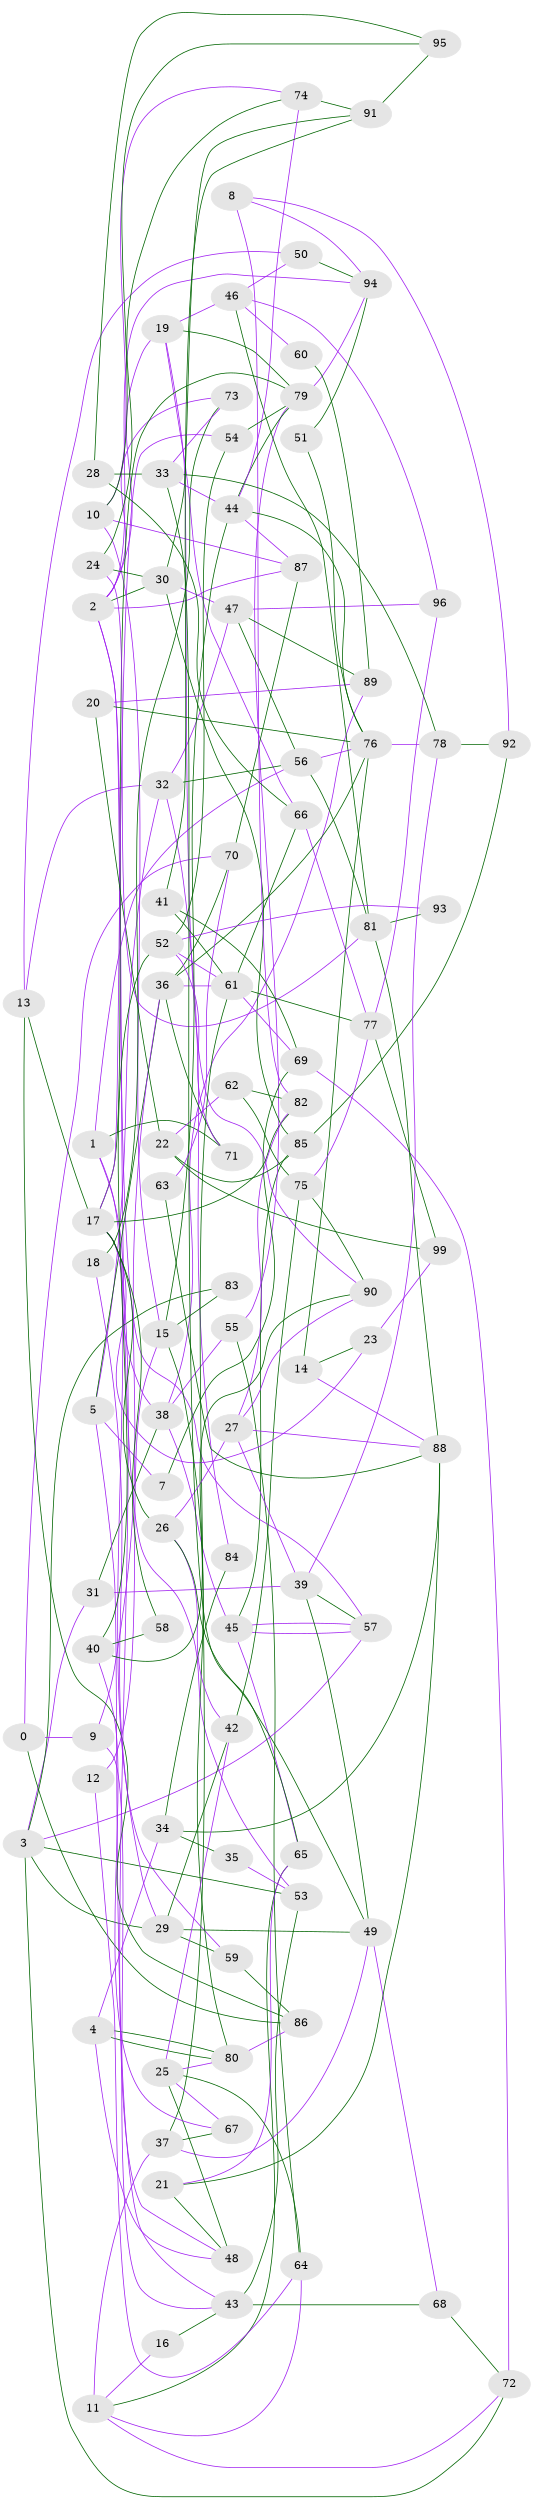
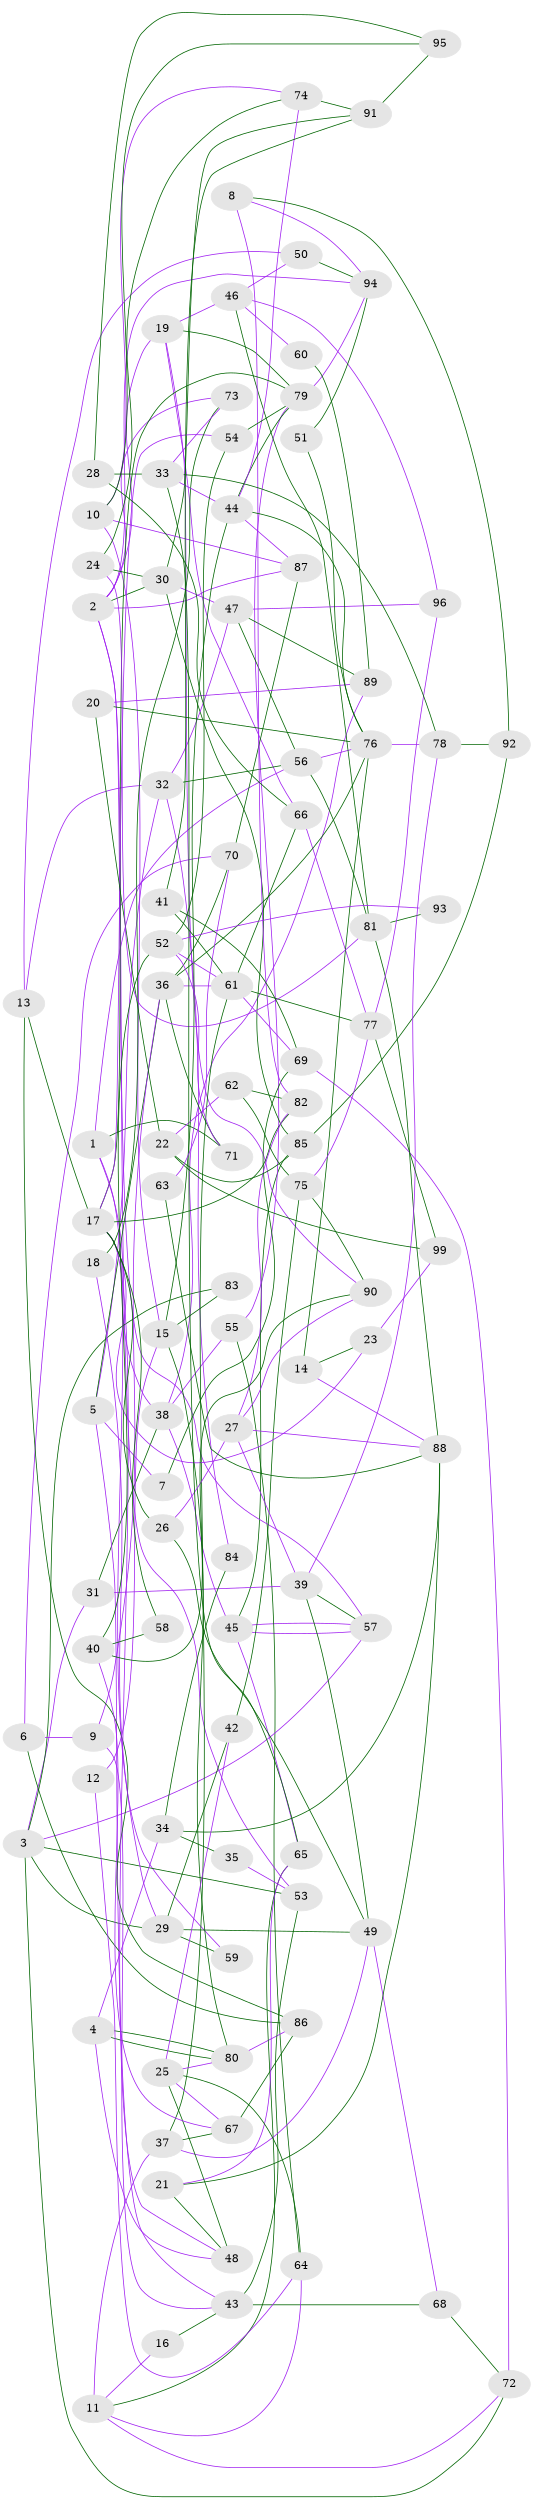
  graph {
    rankdir=LR
    node [color=gray90 style=filled]
    edge [color=darkgreen]
    1
    38
    56
    59
    71
    89
    45
    55
    76
    81
    86
    2
    19
    30
    53
    57
    73
    87
    94
    79
    46
    66
    90
    85
    47
    91
    3
    29
    31
    72
    83
    42
    49
    39
    4
    34
    48
    80
    88
    84
    35
    5
    7
    32
    36
    43
    69
    70
    61
    68
-   6 [label=0]
+   6
    9
    8
    82
    92
    10
    15
    74
    95
    44
    11
    16
    37
    64
    65
    67
    12
    13
    17
    50
    23
    26
    54
    58
    14
    n76 [label=99]
    78
    27
    18
    60
    96
    77
    20
    22
    62
    21
    75
    24
    93
    25
    28
    33
    40
    52
    41
    51
    63
    1 -- 38 [color=purple]
    1 -- 56 [color=purple]
    1 -- 59 [color=purple]
    1 -- 71
    38 -- 89 [color=purple]
    38 -- 45 [color=purple]
    38 -- 55 [color=purple]
    56 -- 76 [color=purple]
    56 -- 81
-   59 -- 86
+   67 -- 86
    45 -- 57 [color=purple]
    45 -- 57 [color=purple]
    45 -- 85
    45 -- 65 [color=purple]
    55 -- 79 [color=purple]
    55 -- 64
    76 -- 78 [color=purple]
    81 -- 88
    81 -- 93
    2 -- 19 [color=purple]
    2 -- 30
    2 -- 53 [color=purple]
    2 -- 57 [color=purple]
    2 -- 73 [color=purple]
    2 -- 87 [color=purple]
    2 -- 94 [color=purple]
    19 -- 79
    19 -- 46 [color=purple]
    19 -- 66 [color=purple]
    19 -- 90 [color=purple]
    30 -- 85
    30 -- 47 [color=purple]
    30 -- 91
    79 -- 94 [color=purple]
    46 -- 81
    46 -- 50 [color=purple]
    46 -- 60 [color=purple]
    46 -- 96 [color=purple]
    66 -- 77 [color=purple]
    85 -- 92
    47 -- 56
    47 -- 89
    47 -- 96 [color=purple]
    91 -- 95
    3 -- 53
    3 -- 57 [color=purple]
    3 -- 29
    3 -- 31 [color=purple]
    3 -- 72
    3 -- 83
    29 -- 59
    29 -- 42
    29 -- 49
    31 -- 38
    31 -- 39 [color=purple]
    42 -- 75
    49 -- 68 [color=purple]
    39 -- 57
    39 -- 49
    39 -- 78 [color=purple]
    4 -- 34 [color=purple]
    4 -- 48 [color=purple]
    4 -- 80
    4 -- 80
    34 -- 88
    34 -- 84
    34 -- 35
    80 -- 86 [color=purple]
    35 -- 53 [color=purple]
    5 -- 7 [color=purple]
    5 -- 32 [color=purple]
    5 -- 36
    5 -- 43 [color=purple]
    7 -- 69
    32 -- 56
    32 -- 47 [color=purple]
    32 -- 84 [color=purple]
    36 -- 71
    36 -- 76
    36 -- 70
    36 -- 61 [color=purple]
    43 -- 53
    43 -- 68
    69 -- 72 [color=purple]
    70 -- 87
    61 -- 66
    61 -- 69 [color=purple]
    61 -- 77
    68 -- 72
    6 -- 86
    6 -- 70 [color=purple]
    6 -- 9 [color=purple]
    9 -- 36 [color=purple]
    9 -- 43 [color=purple]
    8 -- 94 [color=purple]
    8 -- 82 [color=purple]
-   8 -- 92 [color=purple]
+   8 -- 92
    10 -- 87 [color=purple]
    10 -- 15 [color=purple]
    10 -- 74 [color=purple]
    10 -- 95
    15 -- 83
    15 -- 80
    15 -- 44
    74 -- 91
    44 -- 76
    44 -- 87 [color=purple]
    44 -- 79
    44 -- 74 [color=purple]
    11 -- 72 [color=purple]
    11 -- 16 [color=purple]
    11 -- 37 [color=purple]
    11 -- 64 [color=purple]
    11 -- 65
    16 -- 43
    37 -- 49 [color=purple]
    37 -- 61
    37 -- 67
    12 -- 15 [color=purple]
    12 -- 64 [color=purple]
    13 -- 86
    13 -- 32 [color=purple]
    13 -- 17
    13 -- 50 [color=purple]
    17 -- 79
    17 -- 48 [color=purple]
    17 -- 82
    17 -- 23 [color=purple]
    17 -- 26
    17 -- 54 [color=purple]
    17 -- 58
    50 -- 94
    23 -- n76 [color=purple]
-   26 -- 42 [color=purple]
    26 -- 49
    26 -- 27 [color=purple]
    54 -- 79
    14 -- 76
    14 -- 88 [color=purple]
    14 -- 23
    78 -- 92
    27 -- 90 [color=purple]
    27 -- 39 [color=purple]
    27 -- 88 [color=purple]
    27 -- 82 [color=purple]
    18 -- 73
    18 -- 29 [color=purple]
    60 -- 89
    77 -- n76
    77 -- 96 [color=purple]
    20 -- 89 [color=purple]
    20 -- 76
    20 -- 22
    22 -- 85
    22 -- n76
    22 -- 62 [color=purple]
    62 -- 82
    62 -- 75
    21 -- 48
    21 -- 88
    21 -- 65 [color=purple]
    75 -- 90
    75 -- 77 [color=purple]
    24 -- 81 [color=purple]
    24 -- 30
    24 -- 74
    25 -- 42 [color=purple]
    25 -- 48
    25 -- 80 [color=purple]
    25 -- 64
    25 -- 67 [color=purple]
    28 -- 66
    28 -- 95
    28 -- 33
    33 -- 73 [color=purple]
    33 -- 44 [color=purple]
    33 -- 65
    33 -- 78
    40 -- 90
    40 -- 67 [color=purple]
    40 -- 58
    40 -- 52
    52 -- 71 [color=purple]
    52 -- 61 [color=purple]
    52 -- 54
    52 -- 93 [color=purple]
    41 -- 91
    41 -- 69
    41 -- 61
    51 -- 76
    51 -- 94
    63 -- 88
    63 -- 70 [color=purple]
  }
